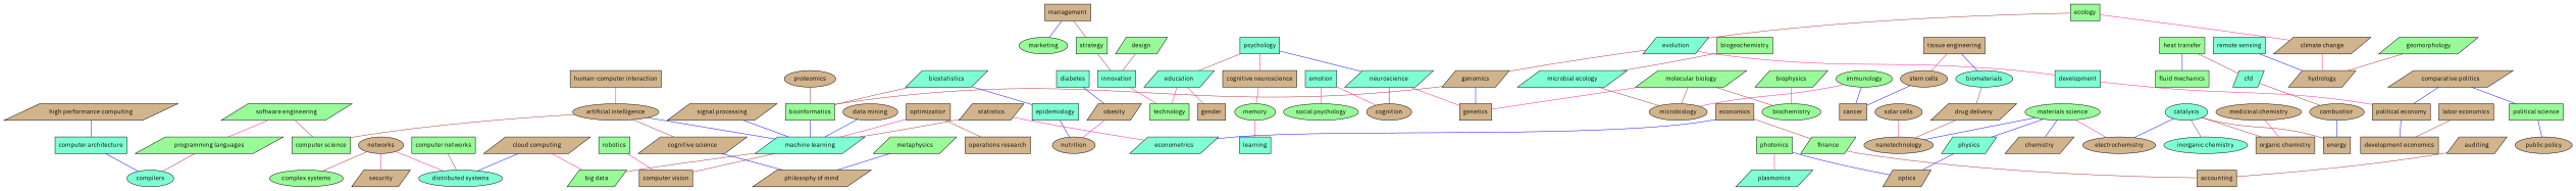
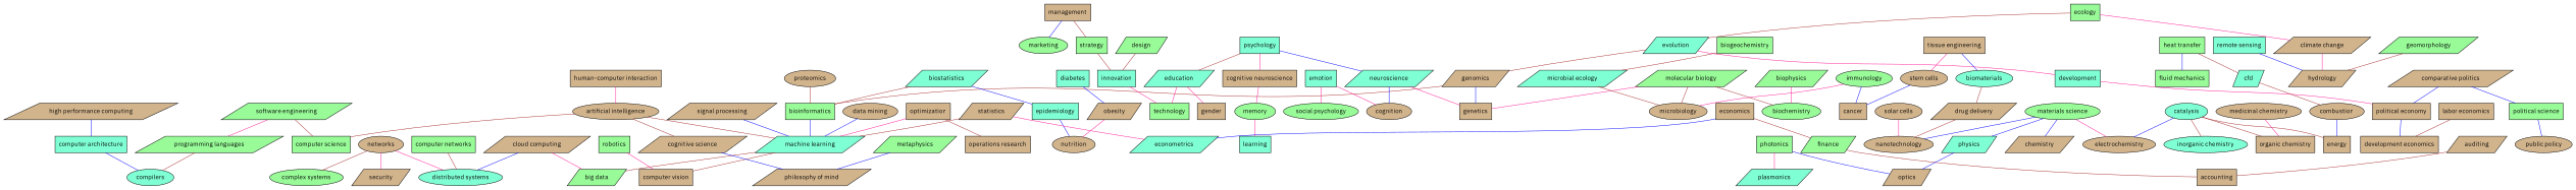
  graph {
    file="topics_iqbal/Topics_Layer_1.dot"
    fontname="IBM Plex Sans"
    node [fillcolor=tan fontname="IBM Plex Sans" level=1 shape=box style=filled]
    edge [color=brown fontname="IBM Plex Sans"]
    n1 [fillcolor=palegreen label="software engineering" shape=parallelogram]
    n2 [fillcolor=palegreen label="programming languages" shape=parallelogram]
    n3 [fillcolor=palegreen label="computer science"]
    n4 [fillcolor=aquamarine label=compilers shape=ellipse]
    n5 [fillcolor=palegreen label=ecology]
    n6 [fillcolor=aquamarine label=evolution shape=parallelogram]
    n7 [label="climate change" shape=parallelogram]
    n8 [fillcolor=aquamarine label=development]
    n9 [label=genomics shape=parallelogram]
    n10 [label=hydrology shape=parallelogram]
    n11 [label="political economy"]
    n12 [label=genetics]
    n13 [fillcolor=palegreen label=bioinformatics]
    n14 [label="development economics"]
    n15 [fillcolor=aquamarine label="machine learning" shape=parallelogram]
    n16 [fillcolor=palegreen label=metaphysics shape=parallelogram]
    n17 [label="philosophy of mind" shape=parallelogram]
    n18 [label="tissue engineering"]
    n19 [label="stem cells" shape=ellipse]
    n20 [fillcolor=aquamarine label=biomaterials shape=ellipse]
    n21 [label=cancer]
    n22 [label="drug delivery" shape=parallelogram]
    n23 [label=nanotechnology shape=ellipse]
    n24 [fillcolor=aquamarine label=catalysis shape=ellipse]
    n25 [label=electrochemistry shape=ellipse]
    n26 [label=energy]
    n27 [label="organic chemistry"]
    n28 [fillcolor=aquamarine label="inorganic chemistry" shape=ellipse]
    n29 [label="human-computer interaction"]
    n30 [label="artificial intelligence" shape=ellipse]
    n31 [label="cognitive science" shape=parallelogram]
    n32 [fillcolor=palegreen label="big data" shape=parallelogram]
    n33 [label="computer vision"]
    n34 [fillcolor=aquamarine label=psychology]
    n35 [fillcolor=aquamarine label=neuroscience shape=parallelogram]
    n36 [fillcolor=aquamarine label=education shape=parallelogram]
    n37 [label="cognitive neuroscience"]
    n38 [label=cognition shape=ellipse]
    n39 [label=gender]
    n40 [fillcolor=palegreen label=technology]
    n41 [fillcolor=palegreen label=memory shape=ellipse]
    n42 [fillcolor=aquamarine label=learning]
    n43 [fillcolor=palegreen label="computer networks"]
    n44 [fillcolor=aquamarine label="distributed systems" shape=ellipse]
    n45 [label="signal processing" shape=parallelogram]
    n46 [label=management]
    n47 [fillcolor=palegreen label=strategy]
    n48 [fillcolor=palegreen label=marketing shape=ellipse]
    n49 [fillcolor=aquamarine label=innovation]
    n50 [label="comparative politics" shape=parallelogram]
    n51 [fillcolor=palegreen label="political science"]
    n52 [label="public policy" shape=ellipse]
    n53 [fillcolor=aquamarine label=diabetes]
    n54 [label=obesity shape=parallelogram]
    n55 [label=nutrition shape=ellipse]
    n56 [fillcolor=palegreen label="molecular biology" shape=parallelogram]
    n57 [fillcolor=palegreen label=biochemistry shape=ellipse]
    n58 [label=microbiology shape=ellipse]
    n59 [fillcolor=palegreen label=biophysics shape=parallelogram]
    n60 [fillcolor=palegreen label=photonics]
    n61 [label=optics shape=parallelogram]
    n62 [fillcolor=aquamarine label=plasmonics shape=parallelogram]
    n63 [fillcolor=aquamarine label=biostatistics shape=parallelogram]
    n64 [fillcolor=aquamarine label=epidemiology]
    n65 [label=economics]
    n66 [fillcolor=palegreen label=finance shape=parallelogram]
    n67 [fillcolor=aquamarine label=econometrics shape=parallelogram]
    n68 [label=accounting]
    n69 [label="labor economics"]
    n70 [fillcolor=aquamarine label=emotion]
    n71 [fillcolor=palegreen label="social psychology" shape=ellipse]
    n72 [label=statistics shape=parallelogram]
    n73 [label=proteomics shape=ellipse]
    n74 [fillcolor=palegreen label="heat transfer"]
    n75 [fillcolor=aquamarine label=cfd shape=parallelogram]
    n76 [fillcolor=palegreen label="fluid mechanics"]
    n77 [label=combustion shape=ellipse]
    n78 [label=auditing shape=parallelogram]
    n79 [fillcolor=palegreen label="materials science" shape=ellipse]
    n80 [fillcolor=aquamarine label=physics shape=parallelogram]
    n81 [label=chemistry shape=parallelogram]
    n82 [fillcolor=palegreen label=biogeochemistry]
    n83 [fillcolor=aquamarine label="microbial ecology" shape=parallelogram]
    n84 [label=optimization]
    n85 [label="operations research"]
    n86 [fillcolor=palegreen label=geomorphology shape=parallelogram]
    n87 [label="cloud computing" shape=parallelogram]
    n88 [label=networks shape=ellipse]
    n89 [fillcolor=palegreen label="complex systems" shape=ellipse]
    n90 [label=security shape=parallelogram]
    n91 [label="data mining" shape=ellipse]
    n92 [label="high performance computing" shape=parallelogram]
    n93 [fillcolor=aquamarine label="computer architecture"]
    n94 [fillcolor=palegreen label=immunology shape=ellipse]
    n95 [fillcolor=aquamarine label="remote sensing"]
    n96 [fillcolor=palegreen label=design shape=parallelogram]
    n97 [label="medicinal chemistry" shape=ellipse]
    n98 [fillcolor=palegreen label=robotics]
    n99 [label="solar cells" shape=ellipse]
    n1 -- n2 [color=deeppink]
    n1 -- n3
    n2 -- n4
    n5 -- n6
    n5 -- n7 [color=deeppink]
    n6 -- n8 [color=deeppink]
    n6 -- n9
    n7 -- n10 [color=deeppink]
    n8 -- n11 [color=deeppink]
    n9 -- n12 [color=blue]
    n9 -- n13
    n11 -- n14 [color=blue]
    n13 -- n15 [color=blue]
    n15 -- n32
    n15 -- n33
    n16 -- n17 [color=blue]
    n18 -- n19 [color=deeppink]
    n18 -- n20 [color=blue]
    n19 -- n21 [color=blue]
    n20 -- n22
    n22 -- n23
    n24 -- n25 [color=blue]
    n24 -- n26
    n24 -- n27
    n24 -- n28
    n29 -- n30 [color=deeppink]
    n30 -- n3
-   n30 -- n15 [color=blue]
+   n30 -- n15
    n30 -- n31
    n31 -- n17 [color=blue]
    n34 -- n35 [color=blue]
    n34 -- n36
    n34 -- n37 [color=deeppink]
    n35 -- n12 [color=deeppink]
    n35 -- n38 [color=blue]
    n36 -- n39 [color=deeppink]
    n36 -- n40 [color=deeppink]
    n37 -- n41 [color=deeppink]
    n41 -- n42 [color=deeppink]
    n43 -- n44
    n45 -- n15 [color=blue]
    n46 -- n47
    n46 -- n48 [color=blue]
    n47 -- n49
    n49 -- n40 [color=deeppink]
    n50 -- n11 [color=blue]
    n50 -- n51 [color=blue]
    n51 -- n52 [color=blue]
    n53 -- n54 [color=blue]
    n54 -- n55 [color=deeppink]
    n56 -- n12 [color=deeppink]
    n56 -- n57
    n56 -- n58
    n59 -- n57 [color=deeppink]
    n60 -- n61 [color=blue]
    n60 -- n62 [color=deeppink]
    n63 -- n13
    n63 -- n64 [color=blue]
    n64 -- n55 [color=blue]
    n65 -- n66
    n65 -- n67 [color=blue]
    n66 -- n68
    n69 -- n14
    n70 -- n38 [color=deeppink]
    n70 -- n71 [color=deeppink]
    n72 -- n15
    n72 -- n67 [color=deeppink]
    n73 -- n13
    n74 -- n75
    n74 -- n76 [color=blue]
    n75 -- n77
    n77 -- n26 [color=blue]
    n78 -- n68
    n79 -- n23 [color=blue]
    n79 -- n25 [color=deeppink]
    n79 -- n80 [color=blue]
    n79 -- n81 [color=blue]
    n80 -- n61 [color=blue]
    n82 -- n83
    n83 -- n58
    n84 -- n15 [color=deeppink]
    n84 -- n85
    n86 -- n10
    n87 -- n32 [color=deeppink]
    n87 -- n44 [color=blue]
    n88 -- n44 [color=deeppink]
    n88 -- n89
    n88 -- n90 [color=deeppink]
    n91 -- n15 [color=blue]
    n92 -- n93 [color=blue]
    n93 -- n4 [color=blue]
    n94 -- n21 [color=blue]
    n94 -- n58 [color=deeppink]
    n95 -- n10 [color=blue]
    n96 -- n49
    n97 -- n27 [color=deeppink]
    n98 -- n33 [color=deeppink]
    n99 -- n23 [color=deeppink]
  }
